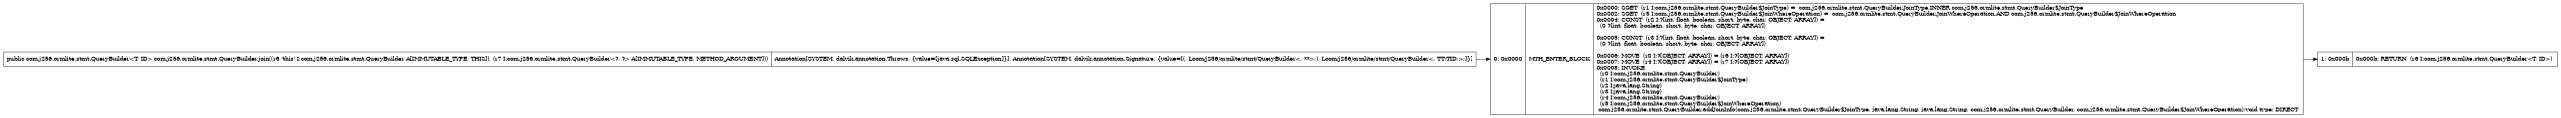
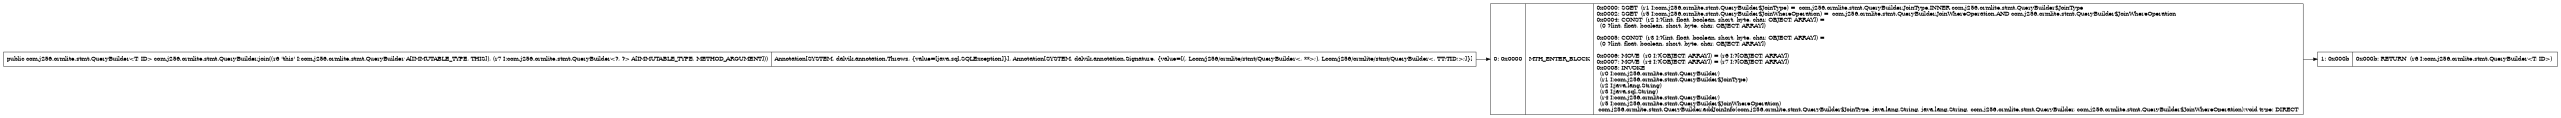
  digraph {
    rankdir=LR
    node [shape=record]
-   n1 [label="{0\:\ 0x0000|MTH_ENTER_BLOCK\l|0x0000: SGET  (r1 I:com.j256.ormlite.stmt.QueryBuilder$JoinType) =  com.j256.ormlite.stmt.QueryBuilder.JoinType.INNER com.j256.ormlite.stmt.QueryBuilder$JoinType \l0x0002: SGET  (r5 I:com.j256.ormlite.stmt.QueryBuilder$JoinWhereOperation) =  com.j256.ormlite.stmt.QueryBuilder.JoinWhereOperation.AND com.j256.ormlite.stmt.QueryBuilder$JoinWhereOperation \l0x0004: CONST  (r2 I:?[int, float, boolean, short, byte, char, OBJECT, ARRAY]) = \l  (0 ?[int, float, boolean, short, byte, char, OBJECT, ARRAY])\l \l0x0005: CONST  (r3 I:?[int, float, boolean, short, byte, char, OBJECT, ARRAY]) = \l  (0 ?[int, float, boolean, short, byte, char, OBJECT, ARRAY])\l \l0x0006: MOVE  (r0 I:?[OBJECT, ARRAY]) = (r6 I:?[OBJECT, ARRAY]) \l0x0007: MOVE  (r4 I:?[OBJECT, ARRAY]) = (r7 I:?[OBJECT, ARRAY]) \l0x0008: INVOKE  \l  (r0 I:com.j256.ormlite.stmt.QueryBuilder)\l  (r1 I:com.j256.ormlite.stmt.QueryBuilder$JoinType)\l  (r2 I:java.lang.String)\l  (r3 I:java.lang.String)\l  (r4 I:com.j256.ormlite.stmt.QueryBuilder)\l  (r5 I:com.j256.ormlite.stmt.QueryBuilder$JoinWhereOperation)\l com.j256.ormlite.stmt.QueryBuilder.addJoinInfo(com.j256.ormlite.stmt.QueryBuilder$JoinType, java.lang.String, java.lang.String, com.j256.ormlite.stmt.QueryBuilder, com.j256.ormlite.stmt.QueryBuilder$JoinWhereOperation):void type: DIRECT \l}"]
+   n1 [label="{0\:\ 0x0000|MTH_ENTER_BLOCK\l|0x0000: SGET  (r1 I:com.j256.ormlite.stmt.QueryBuilder$JoinType) =  com.j256.ormlite.stmt.QueryBuilder.JoinType.INNER com.j256.ormlite.stmt.QueryBuilder$JoinType \l0x0002: SGET  (r5 I:com.j256.ormlite.stmt.QueryBuilder$JoinWhereOperation) =  com.j256.ormlite.stmt.QueryBuilder.JoinWhereOperation.AND com.j256.ormlite.stmt.QueryBuilder$JoinWhereOperation \l0x0004: CONST  (r2 I:?[int, float, boolean, short, byte, char, OBJECT, ARRAY]) = \l  (0 ?[int, float, boolean, short, byte, char, OBJECT, ARRAY])\l \l0x0005: CONST  (r3 I:?[int, float, boolean, short, byte, char, OBJECT, ARRAY]) = \l  (0 ?[int, float, boolean, short, byte, char, OBJECT, ARRAY])\l \l0x0006: MOVE  (r0 I:?[OBJECT, ARRAY]) = (r6 I:?[OBJECT, ARRAY]) \l0x0007: MOVE  (r4 I:?[OBJECT, ARRAY]) = (r7 I:?[OBJECT, ARRAY]) \l0x0008: INVOKE  \l  (r0 I:com.j256.ormlite.stmt.QueryBuilder)\l  (r1 I:com.j256.ormlite.stmt.QueryBuilder$JoinType)\l  (r2 I:java.lang.String)\l  (r3 I:java.sql.String)\l  (r4 I:com.j256.ormlite.stmt.QueryBuilder)\l  (r5 I:com.j256.ormlite.stmt.QueryBuilder$JoinWhereOperation)\l com.j256.ormlite.stmt.QueryBuilder.addJoinInfo(com.j256.ormlite.stmt.QueryBuilder$JoinType, java.lang.String, java.lang.String, com.j256.ormlite.stmt.QueryBuilder, com.j256.ormlite.stmt.QueryBuilder$JoinWhereOperation):void type: DIRECT \l}"]
    n2 [label="{1\:\ 0x000b|0x000b: RETURN  (r6 I:com.j256.ormlite.stmt.QueryBuilder\<T, ID\>) \l}"]
    n3 [label="{public com.j256.ormlite.stmt.QueryBuilder\<T, ID\> com.j256.ormlite.stmt.QueryBuilder.join((r6 'this' I:com.j256.ormlite.stmt.QueryBuilder A[IMMUTABLE_TYPE, THIS]), (r7 I:com.j256.ormlite.stmt.QueryBuilder\<?, ?\> A[IMMUTABLE_TYPE, METHOD_ARGUMENT]))  | Annotation[SYSTEM, dalvik.annotation.Throws, \{value=[java.sql.SQLException]\}], Annotation[SYSTEM, dalvik.annotation.Signature, \{value=[(, Lcom\/j256\/ormlite\/stmt\/QueryBuilder\<, **\>;), Lcom\/j256\/ormlite\/stmt\/QueryBuilder\<, TT;TID;\>;]\}]\l}"]
    n1 -> n2
    n3 -> n1
  }
